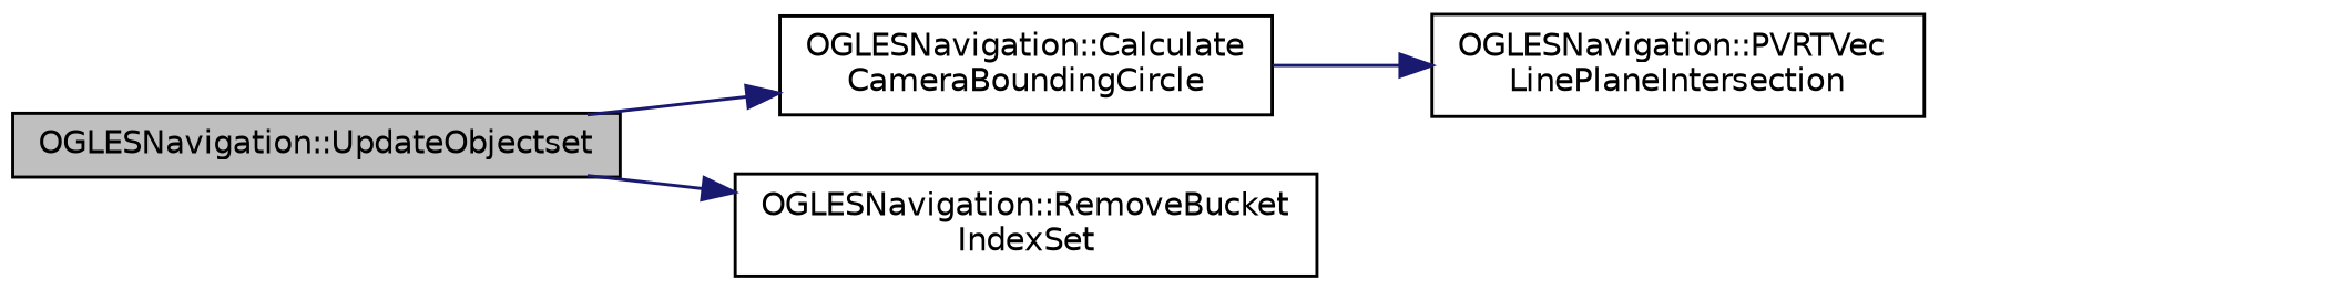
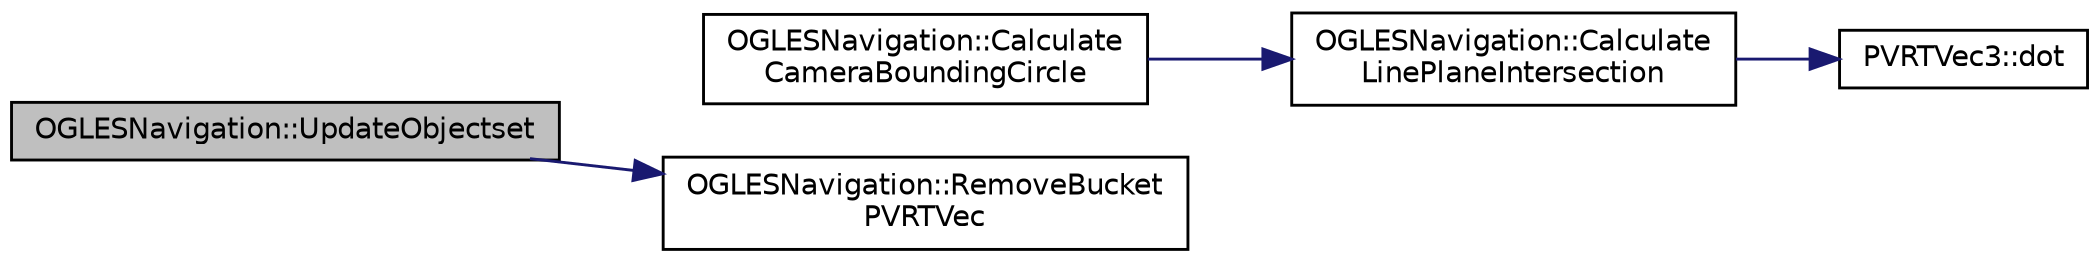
  digraph {
    fontname="DejaVu Sans"
    rankdir=LR
    node [color=black fillcolor=white fontname="DejaVu Sans" fontsize=10 shape=record style=filled]
    edge [color=midnightblue fontname="DejaVu Sans" fontsize=10 labelfontname=Helvetica labelfontsize=10 style=solid]
    n1 [fillcolor=grey75 fontcolor=black height=0.2 label="OGLESNavigation::UpdateObjectset" width=0.4]
    n2 [height=0.2 label="OGLESNavigation::Calculate\lCameraBoundingCircle" width=0.4]
-   n3 [height=0.2 label="OGLESNavigation::RemoveBucket\lIndexSet" width=0.4]
-   n4 [height=0.2 label="OGLESNavigation::PVRTVec\lLinePlaneIntersection" width=0.4]
-   n1 -> n2
+   n3 [height=0.2 label="OGLESNavigation::RemoveBucket\lPVRTVec" width=0.4]
+   n4 [height=0.2 label="OGLESNavigation::Calculate\lLinePlaneIntersection" width=0.4]
+   n5 [height=0.2 label="PVRTVec3::dot" width=0.4]
    n1 -> n3
    n2 -> n4
+   n4 -> n5
  }
